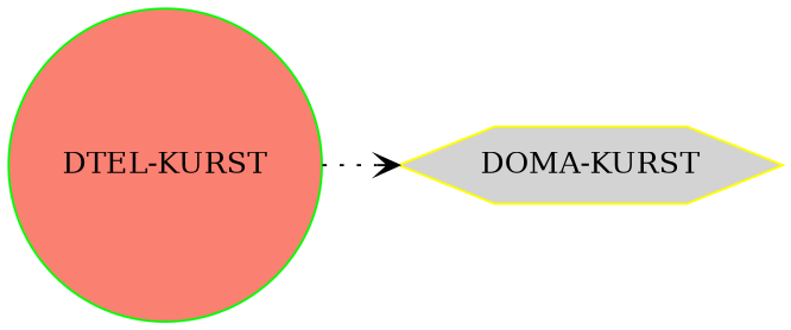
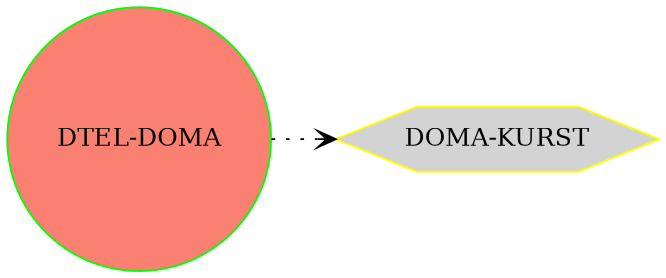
  digraph {
    rankdir=LR
    node [style=filled]
-   "DTEL-KURST" [color=green shape=circle fillcolor=salmon]
+   "DTEL-KURST" [color=green shape=circle fillcolor=salmon label="DTEL-DOMA"]
    "DOMA-KURST" [color=yellow shape=hexagon fillcolor=lightgrey]
    "DTEL-KURST" -> "DOMA-KURST" [style=dotted arrowhead=vee]
  }
